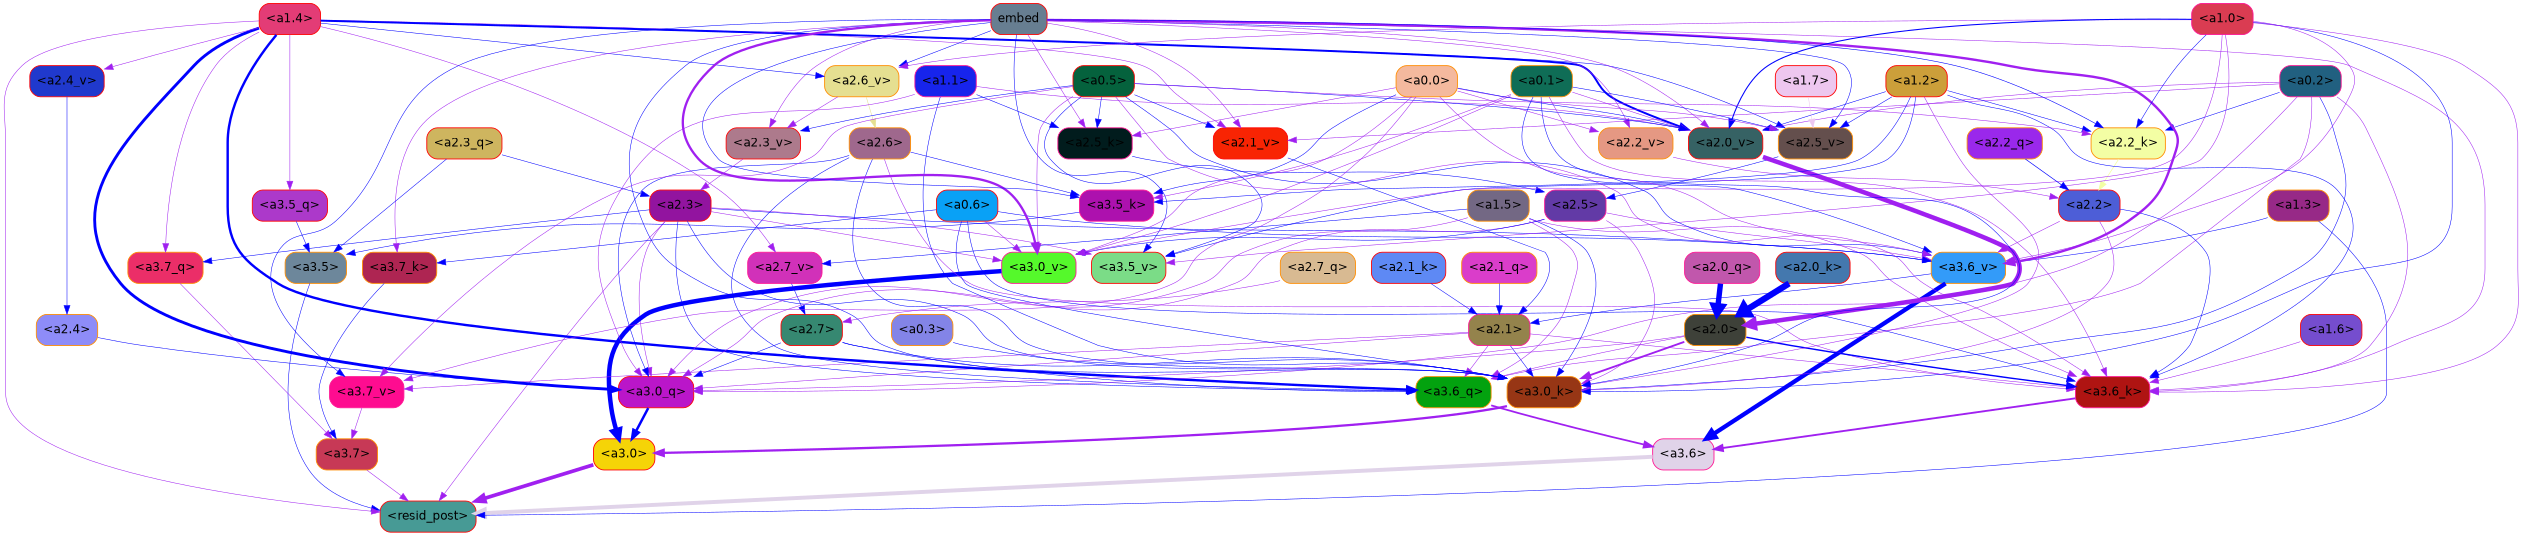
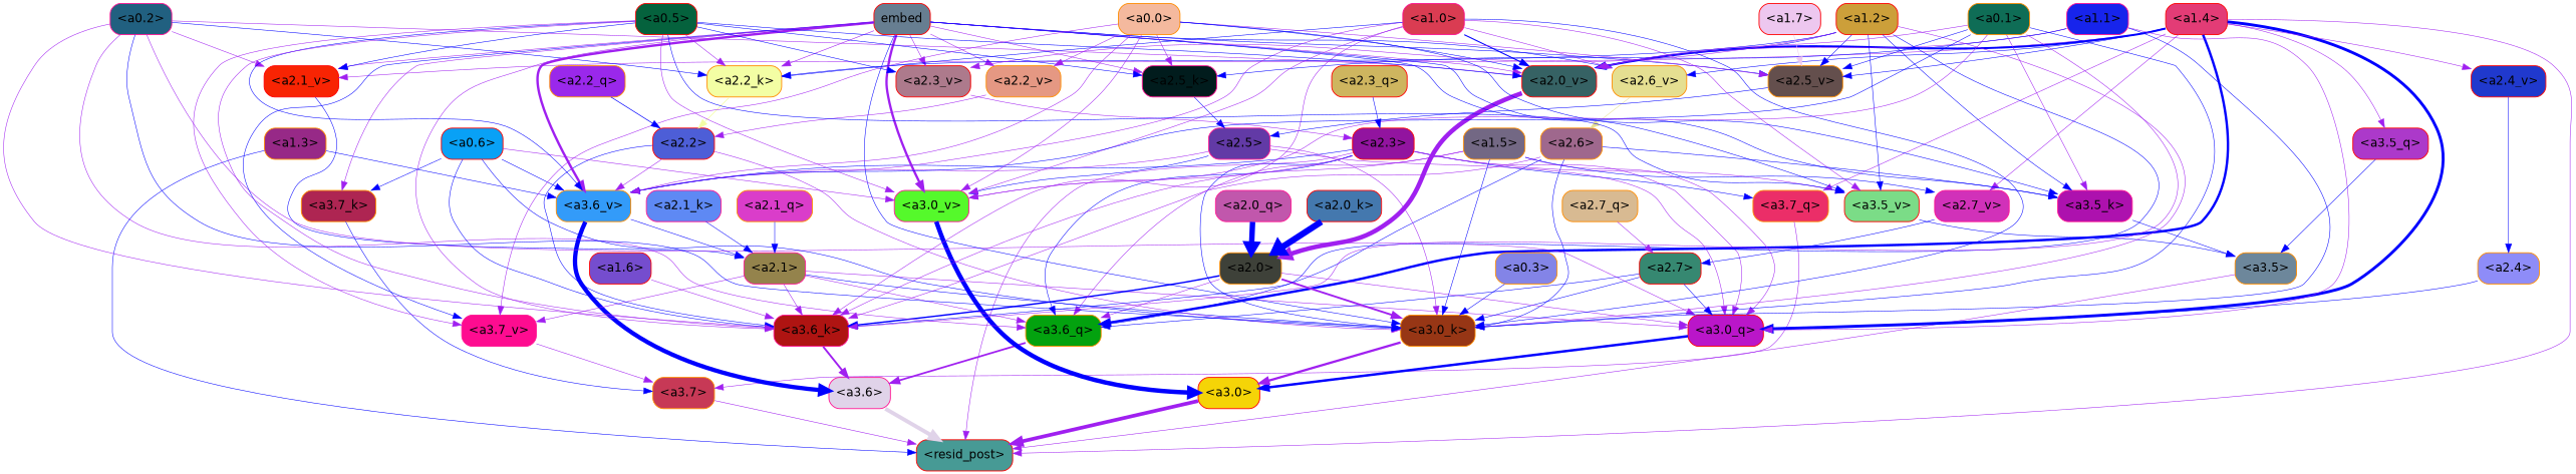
  strict digraph {
    splines=true
    node [color=darkorange fontname=Helvetica shape=box style="filled, rounded"]
    edge [color=blue penwidth=0.6]
    "<a3.7>" [fillcolor="#c73956"]
    "<resid_post>" [color=red fillcolor="#479a95"]
    "<a3.6>" [color=deeppink fillcolor="#e0d3e9"]
    "<a3.5>" [fillcolor="#6d879b"]
    "<a3.0>" [color=red fillcolor="#f5d407"]
    "<a2.3>" [color=red fillcolor="#92149f"]
    "<a3.7_q>" [fillcolor="#eb2e68"]
    "<a3.6_q>" [fillcolor="#03a20f"]
    "<a3.0_q>" [color=red fillcolor="#ba16c9"]
    "<a3.0_k>" [fillcolor="#973615"]
    "<a3.6_v>" [fillcolor="#339bf9"]
    "<a3.5_v>" [color=red fillcolor="#7bdc87"]
    "<a3.0_v>" [color=deeppink fillcolor="#55f92b"]
    "<a2.1>" [color=deeppink fillcolor="#94834c"]
    "<a1.4>" [color=red fillcolor="#e33c76"]
    "<a3.5_q>" [color=red fillcolor="#ac39ca"]
    "<a2.7_v>" [color=deeppink fillcolor="#d131b9"]
    "<a2.6_v>" [fillcolor="#e5df91"]
    "<a2.5_v>" [fillcolor="#644f4d"]
    "<a2.4_v>" [color=red fillcolor="#2039cd"]
    "<a2.1_v>" [color=red fillcolor="#f82403"]
    "<a2.0_v>" [color=red fillcolor="#366264"]
    "<a2.7>" [color=red fillcolor="#368871"]
    "<a2.6>" [fillcolor="#9f688d"]
    "<a2.5>" [color=deeppink fillcolor="#623aa6"]
    "<a2.4>" [fillcolor="#8e8cf8"]
    "<a2.0>" [fillcolor="#3e4139"]
    "<a3.6_k>" [color=deeppink fillcolor="#af1412"]
    "<a3.5_k>" [color=deeppink fillcolor="#ad11ae"]
    "<a3.7_v>" [color=deeppink fillcolor="#fe0c90"]
    "<a1.3>" [fillcolor="#972987"]
    "<a3.7_k>" [fillcolor="#ae2552"]
    "<a1.5>" [fillcolor="#736884"]
    "<a0.2>" [color=deeppink fillcolor="#216080"]
    "<a2.2_k>" [fillcolor="#f3fea4"]
    "<a2.2>" [color=red fillcolor="#4d5ed7"]
    "<a1.1>" [color=deeppink fillcolor="#1724ec"]
    "<a2.5_k>" [color=deeppink fillcolor="#011c1d"]
    "<a0.6>" [color=red fillcolor="#09a1f6"]
    embed [color=red fillcolor="#677e91"]
    "<a2.3_v>" [color=red fillcolor="#ad7a8c"]
    "<a2.2_v>" [fillcolor="#e59883"]
    "<a1.6>" [color=red fillcolor="#754dce"]
    "<a1.2>" [color=red fillcolor="#cc9f3a"]
    "<a1.0>" [color=deeppink fillcolor="#da3c52"]
    "<a0.5>" [color=red fillcolor="#05623d"]
    "<a0.1>" [fillcolor="#0f6d56"]
    "<a0.0>" [fillcolor="#f4b99e"]
    "<a0.3>" [fillcolor="#8384e7"]
    "<a2.7_q>" [fillcolor="#d8ba92"]
    "<a2.3_q>" [color=red fillcolor="#ceb55f"]
    "<a2.2_q>" [fillcolor="#9a28eb"]
    "<a2.1_q>" [fillcolor="#da3dca"]
    "<a2.0_q>" [color=deeppink fillcolor="#c157ac"]
-   "<a2.1_k>" [color=red fillcolor="#5e89f4"]
+   "<a2.1_k>" [color=deeppink fillcolor="#5e89f4"]
    "<a2.0_k>" [color=red fillcolor="#4478ae"]
    "<a1.7>" [color=red fillcolor="#edc7ef"]
    "<a3.7>" -> "<resid_post>" [color=purple penwidth=0.6239100098609924]
    "<a3.6>" -> "<resid_post>" [color="#e0d3e9" penwidth=4.569062113761902]
-   "<a3.5>" -> "<resid_post>"
+   "<a3.5>" -> "<resid_post>" [color=purple]
    "<a3.0>" -> "<resid_post>" [color=purple penwidth=4.283544182777405]
    "<a2.3>" -> "<resid_post>" [color=purple]
    "<a2.3>" -> "<a3.7_q>"
    "<a2.3>" -> "<a3.6_q>"
    "<a2.3>" -> "<a3.0_q>" [color=purple]
    "<a2.3>" -> "<a3.0_k>"
    "<a2.3>" -> "<a3.6_v>"
    "<a2.3>" -> "<a3.5_v>" [color=purple]
    "<a2.3>" -> "<a3.0_v>" [color=purple]
    "<a3.7_q>" -> "<a3.7>" [color=purple]
    "<a3.6_q>" -> "<a3.6>" [color=purple penwidth=2.0347584784030914]
    "<a3.0_q>" -> "<a3.0>" [penwidth=2.8635367155075073]
    "<a3.0_k>" -> "<a3.0>" [color=purple penwidth=2.632905662059784]
    "<a3.6_v>" -> "<a3.6>" [penwidth=4.981305837631226]
    "<a3.6_v>" -> "<a2.1>"
-   "<a2.3_q>" -> "<a3.5>"
+   "<a3.5_v>" -> "<a3.5>"
    "<a3.0_v>" -> "<a3.0>" [penwidth=5.168330669403076]
    "<a2.1>" -> "<a3.6_q>" [color=purple]
    "<a2.1>" -> "<a3.0_q>" [color=purple]
    "<a2.1>" -> "<a3.0_k>"
    "<a2.1>" -> "<a3.6_k>" [color=purple]
    "<a2.1>" -> "<a3.7_v>" [color=purple]
    "<a1.4>" -> "<resid_post>" [color=purple]
    "<a1.4>" -> "<a3.7_q>" [color=purple]
    "<a1.4>" -> "<a3.6_q>" [penwidth=2.7934007048606873]
    "<a1.4>" -> "<a3.0_q>" [penwidth=3.340754985809326]
    "<a1.4>" -> "<a3.5_q>" [color=purple]
    "<a1.4>" -> "<a2.7_v>" [color=purple]
    "<a1.4>" -> "<a2.6_v>"
    "<a1.4>" -> "<a2.5_v>"
    "<a1.4>" -> "<a2.4_v>" [color=purple]
    "<a1.4>" -> "<a2.1_v>" [color=purple]
    "<a1.4>" -> "<a2.0_v>" [penwidth=2.268759250640869]
    "<a3.5_q>" -> "<a3.5>"
    "<a2.7_v>" -> "<a2.7>"
    "<a2.6_v>" -> "<a2.6>" [color="#e5df91"]
    "<a2.5_v>" -> "<a2.5>"
    "<a2.4_v>" -> "<a2.4>"
    "<a2.1_v>" -> "<a2.1>"
    "<a2.0_v>" -> "<a2.0>" [color=purple penwidth=5.231471925973892]
    "<a2.7>" -> "<a3.6_q>"
    "<a2.7>" -> "<a3.0_q>"
    "<a2.7>" -> "<a3.0_k>"
    "<a2.6>" -> "<a3.6_q>"
-   "<a2.6>" -> "<a3.0_q>"
    "<a2.6>" -> "<a3.0_k>"
    "<a2.6>" -> "<a3.6_k>" [color=purple]
    "<a2.6>" -> "<a3.5_k>"
    "<a2.5>" -> "<a3.0_q>" [color=purple]
    "<a2.5>" -> "<a3.0_k>" [color=purple]
    "<a2.5>" -> "<a3.6_v>" [color=purple]
    "<a2.5>" -> "<a3.0_v>"
    "<a2.4>" -> "<a3.0_q>"
    "<a2.0>" -> "<a3.6_q>" [color=purple]
    "<a2.0>" -> "<a3.0_q>" [color=purple]
    "<a2.0>" -> "<a3.0_k>" [color=purple penwidth=2.161143198609352]
    "<a2.0>" -> "<a3.6_k>" [penwidth=1.6382827460765839]
    "<a3.6_k>" -> "<a3.6>" [color=purple penwidth=2.1760786175727844]
    "<a3.5_k>" -> "<a3.5>"
    "<a3.7_v>" -> "<a3.7>" [color=purple]
    "<a1.3>" -> "<resid_post>"
    "<a1.3>" -> "<a3.6_v>"
    "<a3.7_k>" -> "<a3.7>"
    "<a1.5>" -> "<a3.6_q>" [color=purple]
    "<a1.5>" -> "<a3.0_q>" [color=purple]
    "<a1.5>" -> "<a3.0_k>"
    "<a1.5>" -> "<a2.7_v>"
    "<a1.5>" -> "<a3.6_k>" [color=purple]
    "<a0.2>" -> "<a3.6_q>" [color=purple]
    "<a0.2>" -> "<a3.0_q>" [color=purple]
    "<a0.2>" -> "<a3.0_k>"
    "<a0.2>" -> "<a2.1_v>" [color=purple]
    "<a0.2>" -> "<a2.0_v>" [color=purple]
    "<a0.2>" -> "<a3.6_k>" [color=purple]
    "<a0.2>" -> "<a2.2_k>"
    "<a2.2_k>" -> "<a2.2>" [color="#f3fea4" penwidth=0.8854708671569824]
    "<a2.2>" -> "<a3.0_k>" [color=purple]
    "<a2.2>" -> "<a3.6_v>" [color=purple]
    "<a2.2>" -> "<a3.6_k>"
    "<a1.1>" -> "<a3.0_q>" [color=purple]
    "<a1.1>" -> "<a3.0_k>"
    "<a1.1>" -> "<a2.0_v>" [color=purple]
    "<a1.1>" -> "<a2.5_k>"
    "<a2.5_k>" -> "<a2.5>"
    "<a0.6>" -> "<a3.0_k>"
    "<a0.6>" -> "<a3.6_v>"
    "<a0.6>" -> "<a3.0_v>" [color=purple]
    "<a0.6>" -> "<a3.6_k>"
    "<a0.6>" -> "<a3.7_k>"
    embed -> "<a3.0_k>"
    embed -> "<a3.6_v>" [color=purple penwidth=2.7825746536254883]
    embed -> "<a3.5_v>"
    embed -> "<a3.0_v>" [color=purple penwidth=2.6950180530548096]
    embed -> "<a2.6_v>"
    embed -> "<a2.5_v>"
    embed -> "<a2.1_v>" [color=purple]
    embed -> "<a2.0_v>" [color=purple]
    embed -> "<a3.6_k>" [color=purple]
    embed -> "<a3.5_k>"
    embed -> "<a3.7_v>"
    embed -> "<a3.7_k>" [color=purple]
-   embed -> "<a2.2_k>" [penwidth=0.6698317527770996]
+   embed -> "<a2.2_k>" [color=purple penwidth=0.6698317527770996]
    embed -> "<a2.5_k>" [color=purple]
    embed -> "<a2.3_v>" [color=purple]
    embed -> "<a2.2_v>" [color=purple]
    "<a2.3_v>" -> "<a2.3>" [color=purple]
    "<a2.2_v>" -> "<a2.2>" [color=purple]
    "<a1.6>" -> "<a3.6_k>" [color=purple]
    "<a1.2>" -> "<a3.0_k>" [color=purple]
    "<a1.2>" -> "<a3.5_v>"
    "<a1.2>" -> "<a2.5_v>"
    "<a1.2>" -> "<a2.0_v>"
    "<a1.2>" -> "<a3.6_k>"
    "<a1.2>" -> "<a3.5_k>"
    "<a1.2>" -> "<a2.2_k>"
-   "<a2.6_v>" -> "<a2.3_v>" [color=purple]
+   "<a1.2>" -> "<a2.3_v>" [color=purple]
    "<a1.0>" -> "<a3.0_k>"
    "<a1.0>" -> "<a3.6_v>" [color=purple]
    "<a1.0>" -> "<a3.5_v>" [color=purple]
    "<a1.0>" -> "<a3.0_v>" [color=purple]
    "<a1.0>" -> "<a2.6_v>" [color=purple]
    "<a1.0>" -> "<a2.0_v>" [penwidth=1.2213096618652344]
    "<a1.0>" -> "<a3.6_k>" [color=purple]
    "<a1.0>" -> "<a2.2_k>"
    "<a0.5>" -> "<a3.6_v>"
    "<a0.5>" -> "<a3.5_v>"
    "<a0.5>" -> "<a3.0_v>" [color=purple]
    "<a0.5>" -> "<a2.1_v>"
    "<a0.5>" -> "<a2.0_v>"
    "<a0.5>" -> "<a3.6_k>" [color=purple]
    "<a0.5>" -> "<a3.7_v>" [color=purple]
    "<a0.5>" -> "<a2.2_k>" [color=purple]
    "<a0.5>" -> "<a2.5_k>"
    "<a0.5>" -> "<a2.3_v>"
    "<a0.1>" -> "<a3.0_k>"
    "<a0.1>" -> "<a3.6_v>"
    "<a0.1>" -> "<a3.0_v>" [color=purple]
    "<a0.1>" -> "<a2.5_v>"
    "<a0.1>" -> "<a2.0_v>" [color=purple]
    "<a0.1>" -> "<a3.6_k>" [color=purple]
    "<a0.1>" -> "<a3.5_k>" [color=purple]
    "<a0.0>" -> "<a3.6_v>" [color=purple]
    "<a0.0>" -> "<a3.0_v>" [color=purple]
    "<a0.0>" -> "<a2.5_v>" [color=purple]
    "<a0.0>" -> "<a2.0_v>"
    "<a0.0>" -> "<a3.5_k>"
    "<a0.0>" -> "<a3.7_v>" [color=purple]
    "<a0.0>" -> "<a2.5_k>" [color=purple]
    "<a0.0>" -> "<a2.2_v>" [color=purple]
    "<a0.3>" -> "<a3.0_k>"
    "<a2.7_q>" -> "<a2.7>" [color=purple]
    "<a2.3_q>" -> "<a2.3>"
    "<a2.2_q>" -> "<a2.2>" [penwidth=0.7553567886352539]
    "<a2.1_q>" -> "<a2.1>"
    "<a2.0_q>" -> "<a2.0>" [penwidth=6.256794691085815]
    "<a2.1_k>" -> "<a2.1>"
    "<a2.0_k>" -> "<a2.0>" [penwidth=7.231504917144775]
    "<a1.7>" -> "<a2.5_v>" [color="#edc7ef"]
  }
